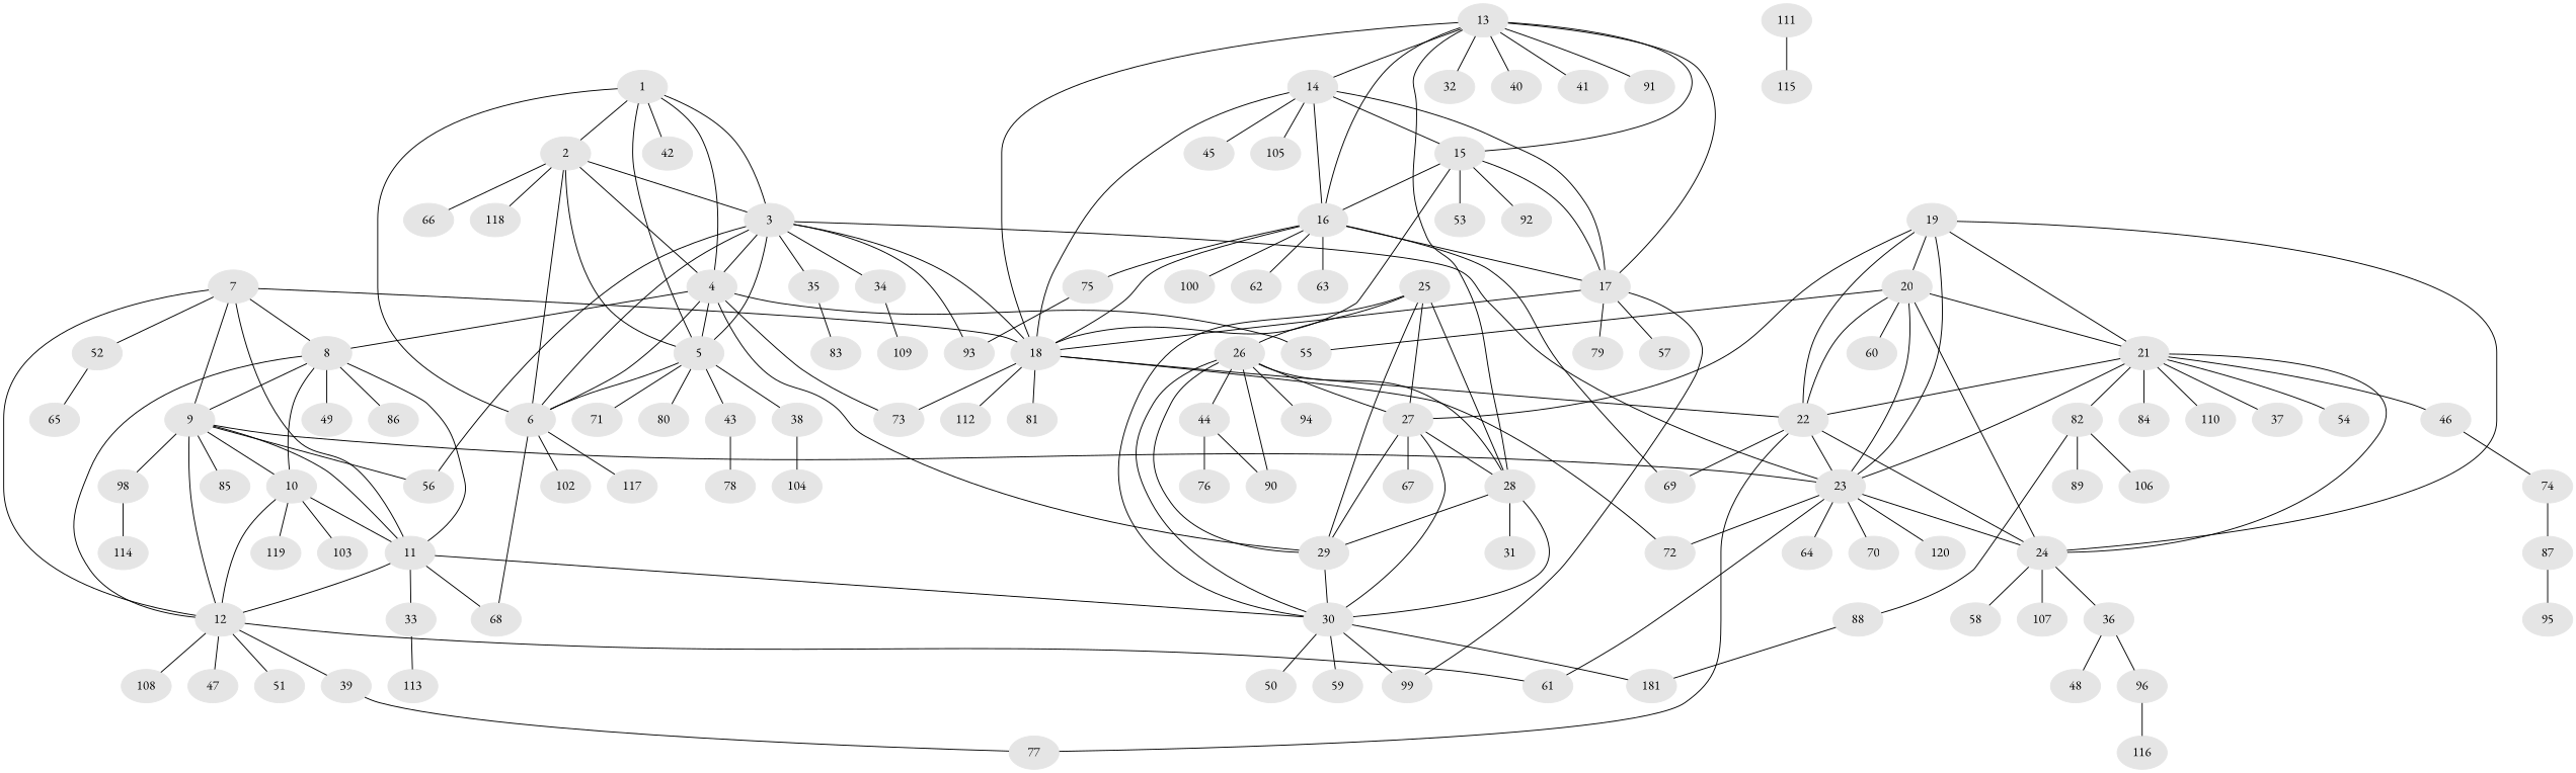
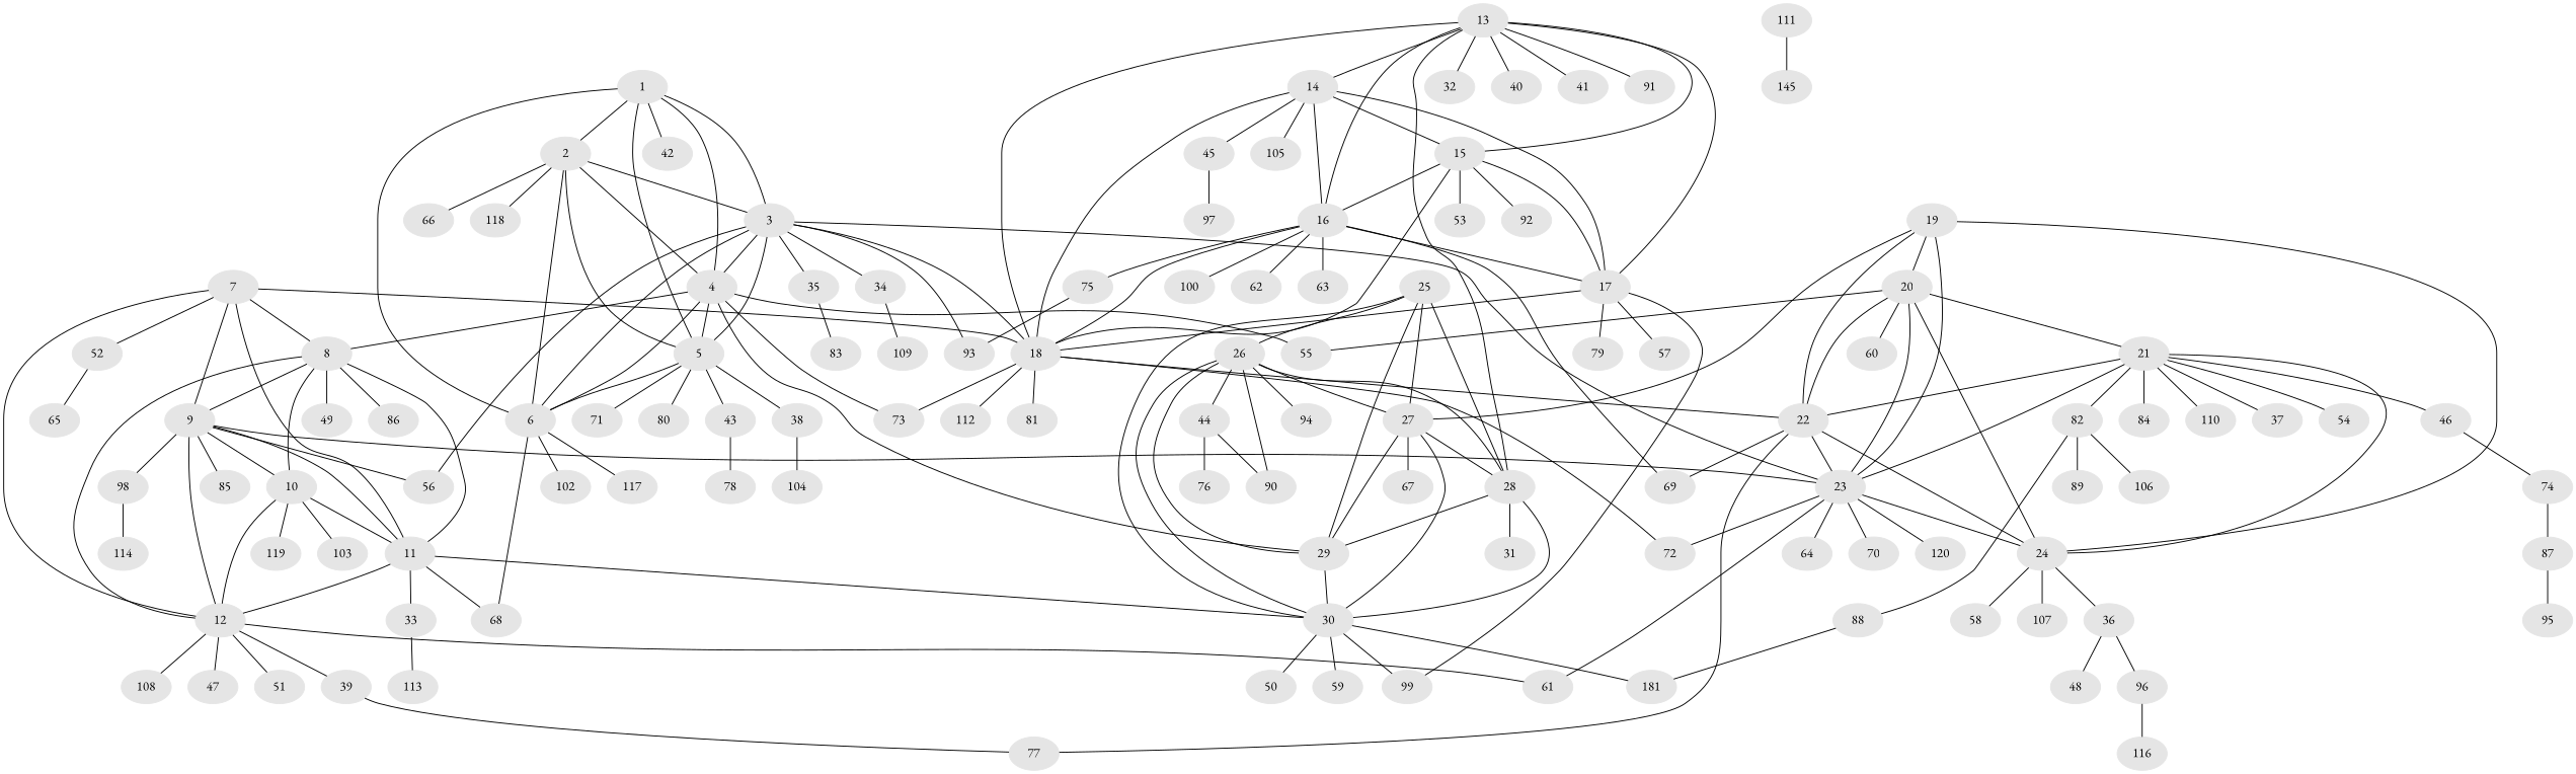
  graph {
    fontname="EB Garamond"
    node [color=gray90 fontname="EB Garamond" style=filled]
    edge [fontname="EB Garamond"]
    1
    2
    3
    4
    5
    6
    42
    66
    118
    18
    23
    34
    35
    56
    93
    8
    29
    55
    73
    38
    43
    71
    80
    68
    102
    117
    22
    72
    81
    112
    61
    24
    64
    70
    120
    109
    83
    9
    10
    11
    12
    49
    86
    30
    104
    78
    7
    52
    85
    98
    103
    119
    33
    39
    47
    51
    108
    65
    114
    99
    50
    59
    n63 [label=181]
    113
    77
    13
    14
    15
    16
    17
    28
    32
    40
    41
    91
    45
    105
    53
    92
    62
    63
    69
    75
    100
    57
    79
    31
+   97
    19
    20
    21
    27
    60
    37
    46
    54
    82
    84
    110
    36
    58
    107
    67
    74
    88
    89
    106
    48
    96
    25
    26
    44
    94
    90
    76
    111
-   115
+   115 [label=145]
    116
    87
    95
    1 -- 2
    1 -- 3
    1 -- 4
    1 -- 5
    1 -- 6
    1 -- 42
    2 -- 3
    2 -- 4
    2 -- 5
    2 -- 6
    2 -- 66
    2 -- 118
    3 -- 4
    3 -- 5
    3 -- 6
    3 -- 18
    3 -- 23
    3 -- 34
    3 -- 35
    3 -- 56
    3 -- 93
    4 -- 5
    4 -- 6
    4 -- 8
    4 -- 29
    4 -- 55
    4 -- 73
    5 -- 6
    5 -- 38
    5 -- 43
    5 -- 71
    5 -- 80
    6 -- 68
    6 -- 102
    6 -- 117
    18 -- 73
    18 -- 22
    18 -- 72
    18 -- 81
    18 -- 112
    23 -- 72
    23 -- 61
    23 -- 24
    23 -- 64
    23 -- 70
    23 -- 120
    34 -- 109
    35 -- 83
    8 -- 9
    8 -- 10
    8 -- 11
    8 -- 12
    8 -- 49
    8 -- 86
    29 -- 30
    38 -- 104
    43 -- 78
    22 -- 23
    22 -- 24
    22 -- 77
    22 -- 69
    24 -- 36
    24 -- 58
    24 -- 107
    9 -- 23
    9 -- 56
    9 -- 10
    9 -- 11
    9 -- 12
    9 -- 85
    9 -- 98
    10 -- 11
    10 -- 12
    10 -- 103
    10 -- 119
    11 -- 68
    11 -- 12
    11 -- 30
    11 -- 33
    12 -- 61
    12 -- 39
    12 -- 47
    12 -- 51
    12 -- 108
    30 -- 99
    30 -- 50
    30 -- 59
    30 -- n63
    7 -- 18
    7 -- 8
    7 -- 9
    7 -- 11
    7 -- 12
    7 -- 52
    52 -- 65
    98 -- 114
    33 -- 113
    39 -- 77
    13 -- 18
    13 -- 14
    13 -- 15
    13 -- 16
    13 -- 17
    13 -- 28
    13 -- 32
    13 -- 40
    13 -- 41
    13 -- 91
    14 -- 18
    14 -- 15
    14 -- 16
    14 -- 17
    14 -- 45
    14 -- 105
    15 -- 18
    15 -- 16
    15 -- 17
    15 -- 53
    15 -- 92
    16 -- 18
    16 -- 17
    16 -- 62
    16 -- 63
    16 -- 69
    16 -- 75
    16 -- 100
    17 -- 18
    17 -- 99
    17 -- 57
    17 -- 79
    28 -- 29
    28 -- 30
    28 -- 31
+   45 -- 97
    75 -- 93
    19 -- 23
    19 -- 22
    19 -- 24
    19 -- 20
-   19 -- 21
    19 -- 27
    20 -- 23
    20 -- 55
    20 -- 22
    20 -- 24
    20 -- 21
    20 -- 60
    21 -- 23
    21 -- 22
    21 -- 24
    21 -- 37
    21 -- 46
    21 -- 54
    21 -- 82
    21 -- 84
    21 -- 110
    27 -- 29
    27 -- 30
    27 -- 28
    27 -- 67
    46 -- 74
    82 -- 88
    82 -- 89
    82 -- 106
    36 -- 48
    36 -- 96
    74 -- 87
    88 -- n63
    96 -- 116
    25 -- 29
    25 -- 30
    25 -- 28
    25 -- 27
    25 -- 26
    26 -- 29
    26 -- 30
    26 -- 28
    26 -- 27
    26 -- 44
    26 -- 94
    26 -- 90
    44 -- 90
    44 -- 76
    111 -- 115
    87 -- 95
  }
